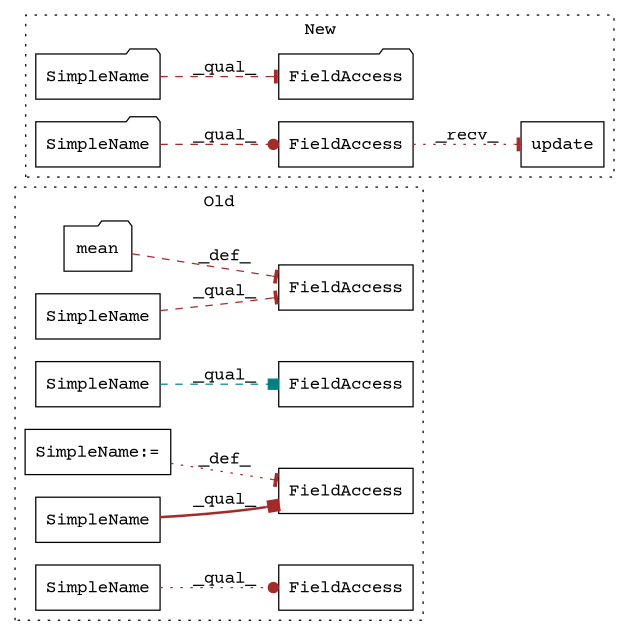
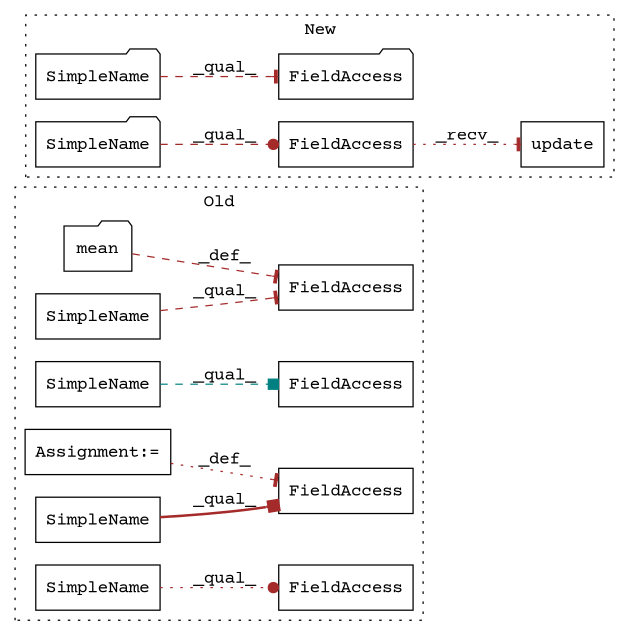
  digraph {
    rankdir=LR
    fontname="Courier Prime"
    node [a=22 l=4 s=2205 shape=box fontname="Courier Prime"]
    edge [color=brown style=dashed arrowhead=tee fontname="Courier Prime"]
    n1 [a=32 l="5,1" label=mean s="2231,2289" shape=folder]
    n2 [l=15 label=FieldAccess]
    n3 [l=9 label=FieldAccess s=2187]
    n4 [l=9 label=FieldAccess s=2187]
    n5 [l=15 label=FieldAccess]
-   n6 [a=7 l=2 label="SimpleName:=" s=2196]
+   n6 [a=7 l=2 label="Assignment:=" s=2196]
    n7 [a=42 label=SimpleName]
    n8 [a=42 label=SimpleName s=2187]
    n9 [a=42 label=SimpleName]
    n10 [a=42 label=SimpleName s=2187]
    n11 [a=32 l="7,1" label=update s="2396,2414"]
    n12 [l=9 label=FieldAccess s=2386]
    n13 [l=9 label=FieldAccess s=2421 shape=folder]
    n14 [a=42 label=SimpleName s=2421 shape=folder]
    n15 [a=42 label=SimpleName s=2386 shape=folder]
    subgraph cluster_1 {
      label=Old
      style=dotted
      n1
      n2
      n3
      n4
      n5
      n6
      n7
      n8
      n9
      n10
    }
    subgraph cluster_2 {
      label=New
      style=dotted
      n11
      n12
      n13
      n14
      n15
    }
    n1 -> n2 [label=_def_]
    n6 -> n3 [label=_def_ style=dotted]
    n7 -> n5 [label=_qual_ color=teal arrowhead=box]
    n8 -> n3 [label=_qual_ style=bold arrowhead=box]
    n9 -> n2 [label=_qual_]
    n10 -> n4 [label=_qual_ style=dotted arrowhead=dot]
    n12 -> n11 [label=_recv_ style=dotted]
    n14 -> n13 [label=_qual_]
    n15 -> n12 [label=_qual_ arrowhead=dot]
  }
